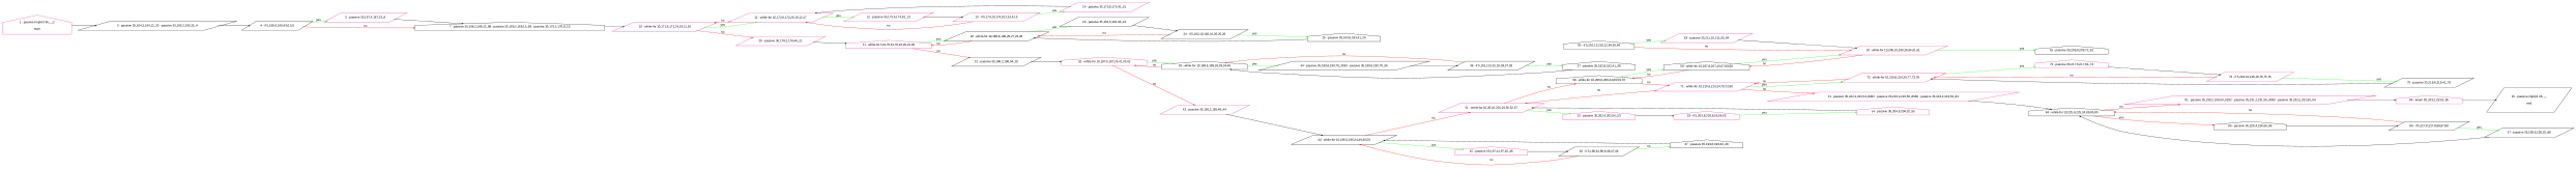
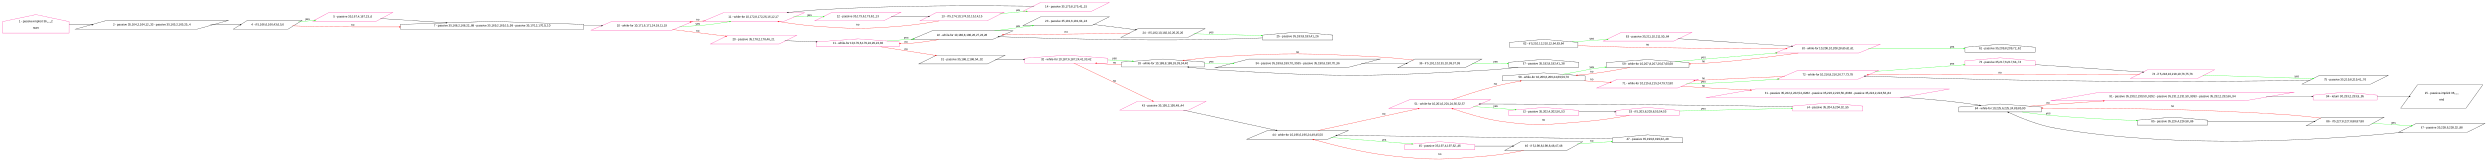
  digraph {
    bgcolor=white
    compound=true
    fillcolor="#FFFFCC"
    fontname=Arial
    fontsize=12
    pack=true
    packmode=clust
    rankdir=LR
    style="rounded,filled"
    node [color=black compound=true fillcolor="#ffffff" fixedsize=false fontname=Arial fontsize=12 node_initialized=no shape=parallelogram style=filled]
    edge [arrowhead=normal arrowsize=0.5 arrowtail=none color="#000000" compound=true dir=forward fontcolor=black fontname=Arial fontsize=12]
    n1 [label="2 - passive 35,164,2,164,12,,33 - passive 35,165,2,165,25,,4"]
    n2 [label="4 - if 5,166,6,166,43,6,5,6"]
    n3 [color=deeppink label="5 - passive 35,167,4,167,23,,6"]
    n4 [label="7 - passive 35,168,2,168,22,,88 - passive 35,169,2,169,15,,99 - passive 35,170,2,170,9,,10" shape=house]
    n5 [color=deeppink label="1 - passive-implicit 36,,,,,,2\n\nstart" shape=house]
    n6 [color=deeppink label="10 - while-for 10,171,6,171,24,18,11,19"]
    n7 [color=deeppink label="11 - while-for 10,172,8,172,26,16,12,17"]
    n8 [color=deeppink label="20 - passive 35,178,2,178,46,,21"]
    n9 [color=deeppink label="12 - passive 35,173,6,173,62,,13"]
    n10 [color=deeppink label="21 - while-for 10,179,6,179,24,29,22,30" shape=house]
    n11 [color=deeppink label="13 - if 5,174,10,174,10,15,14,15"]
    n12 [label="22 - while-for 10,180,8,180,26,27,23,28"]
    n13 [label="31 - passive 35,186,2,186,54,,32"]
    n14 [color=deeppink label="14 - passive 35,175,8,175,41,,15"]
    n15 [label="23 - passive 35,181,6,181,64,,24"]
    n16 [color=deeppink label="32 - while-for 10,187,6,187,24,41,33,42" shape=house]
    n17 [label="24 - if 5,182,10,182,10,26,25,26"]
    n18 [label="33 - while-for 10,188,8,188,26,39,34,40" shape=house]
    n19 [color=deeppink label="43 - passive 35,195,2,195,48,,44"]
    n20 [label="25 - passive 35,183,8,183,41,,26" shape=house]
    n21 [label="34 - passive 35,189,6,189,70,,3535 - passive 35,190,6,190,70,,36"]
    n22 [label="44 - while-for 10,196,6,196,24,49,45,50"]
    n23 [label="36 - if 5,191,10,191,10,38,37,38"]
    n24 [color=deeppink label="45 - passive 35,197,4,197,62,,46" shape=house]
    n25 [color=deeppink label="51 - while-for 10,201,6,201,24,56,52,57"]
    n26 [label="37 - passive 35,192,8,192,41,,38" shape=house]
    n27 [label="46 - if 5,198,8,198,8,48,47,48"]
    n28 [color=deeppink label="52 - passive 35,202,4,202,56,,53" shape=house]
    n29 [label="58 - while-for 10,206,6,206,24,69,59,70" shape=house]
    n30 [label="47 - passive 35,199,6,199,32,,48" shape=house]
    n31 [color=deeppink label="53 - if 5,203,8,203,8,55,54,55" shape=house]
    n32 [label="59 - while-for 10,207,8,207,26,67,60,68" shape=house]
    n33 [color=deeppink label="71 - while-for 10,215,6,215,24,79,72,80"]
    n34 [color=deeppink label="54 - passive 35,204,6,204,32,,55" shape=house]
    n35 [color=deeppink label="60 - while-for 10,208,10,208,28,65,61,61"]
    n36 [color=deeppink label="72 - while-for 10,216,8,216,26,77,73,78"]
    n37 [color=deeppink label="81 - passive 35,222,2,222,54,,8282 - passive 35,223,2,223,56,,8383 - passive 35,224,2,224,56,,84"]
    n38 [label="61 - passive 35,209,8,209,72,,62" shape=house]
    n39 [color=deeppink label="73 - passive 35,217,6,217,64,,74" shape=house]
    n40 [label="84 - while-for 10,225,6,225,24,89,85,90" shape=house]
    n41 [label="62 - if 5,210,12,210,12,64,63,64" shape=house]
    n42 [color=deeppink label="63 - passive 35,211,10,211,50,,64"]
    n43 [color=deeppink label="74 - if 5,218,10,218,10,76,75,76"]
    n44 [label="85 - passive 35,226,4,226,58,,86" shape=house]
    n45 [color=deeppink label="91 - passive 35,230,2,230,50,,9292 - passive 35,231,2,231,50,,9393 - passive 35,232,2,232,66,,94"]
    n46 [label="75 - passive 35,219,8,219,41,,76"]
    n47 [label="86 - if 5,227,8,227,8,88,87,88"]
    n48 [color=deeppink label="94 - return 30,233,2,233,9,,95" shape=house]
    n49 [label="87 - passive 35,228,6,228,32,,88"]
    n50 [label="95 - passive-implicit 36,,,,,,\n\nend"]
    n1 -> n2
    n2 -> n3 [color="#00ff00" label=yes]
    n2 -> n4 [color="#ff0000" label=no]
    n3 -> n4
    n4 -> n6
    n5 -> n1
    n6 -> n7 [color="#00ff00" label=yes]
    n6 -> n8 [color="#ff0000" label=no]
    n7 -> n6 [color="#ff0000" label=no]
    n7 -> n9 [color="#00ff00" label=yes]
    n8 -> n10
    n9 -> n11
    n10 -> n12 [color="#00ff00" label=yes]
    n10 -> n13 [color="#ff0000" label=no]
    n11 -> n7 [color="#ff0000" label=no]
    n11 -> n14 [color="#00ff00" label=yes]
    n12 -> n10 [color="#ff0000" label=no]
    n12 -> n15 [color="#00ff00" label=yes]
    n13 -> n16
    n14 -> n7
    n15 -> n17
    n16 -> n18 [color="#00ff00" label=yes]
    n16 -> n19 [color="#ff0000" label=no]
    n17 -> n12 [color="#ff0000" label=no]
    n17 -> n20 [color="#00ff00" label=yes]
    n18 -> n16 [color="#ff0000" label=no]
    n18 -> n21 [color="#00ff00" label=yes]
    n19 -> n22
    n20 -> n12
    n21 -> n23
    n22 -> n24 [color="#00ff00" label=yes]
    n22 -> n25 [color="#ff0000" label=no]
    n23 -> n18 [color="#ff0000" label=no]
    n23 -> n26 [color="#00ff00" label=yes]
    n24 -> n27
    n25 -> n28 [color="#00ff00" label=yes]
    n25 -> n29 [color="#ff0000" label=no]
    n26 -> n18
    n27 -> n22 [color="#ff0000" label=no]
    n27 -> n30 [color="#00ff00" label=no]
    n28 -> n31
    n29 -> n32 [color="#00ff00" label=yes]
    n29 -> n33 [color="#ff0000" label=no]
    n30 -> n22
-   n33 -> n25 [color="#ff0000" label=no]
+   n31 -> n25 [color="#ff0000" label=no]
    n31 -> n34 [color="#00ff00" label=yes]
    n32 -> n29 [color="#ff0000" label=no]
    n32 -> n35 [color="#00ff00" label=yes]
    n33 -> n36 [color="#00ff00" label=yes]
    n33 -> n37 [color="#ff0000" label=no]
    n34 -> n25
    n35 -> n32 [color="#ff0000" label=no]
    n35 -> n38 [color="#00ff00" label=yes]
    n36 -> n33 [color="#ff0000" label=no]
    n36 -> n39 [color="#00ff00" label=yes]
    n37 -> n40
    n39 -> n43
-   n40 -> n44 [color="#ff0000" label=yes]
+   n40 -> n44 [color="#00ff00" label=yes]
    n40 -> n45 [color="#ff0000" label=no]
    n41 -> n35 [color="#ff0000" label=no]
    n41 -> n42 [color="#00ff00" label=yes]
    n42 -> n35
    n43 -> n36 [color="#ff0000" label=no]
    n43 -> n46 [color="#00ff00" label=yes]
    n44 -> n47
    n45 -> n48
    n46 -> n36
    n47 -> n40 [color="#ff0000" label=no]
    n47 -> n49 [color="#00ff00" label=yes]
    n48 -> n50
    n49 -> n40
  }
